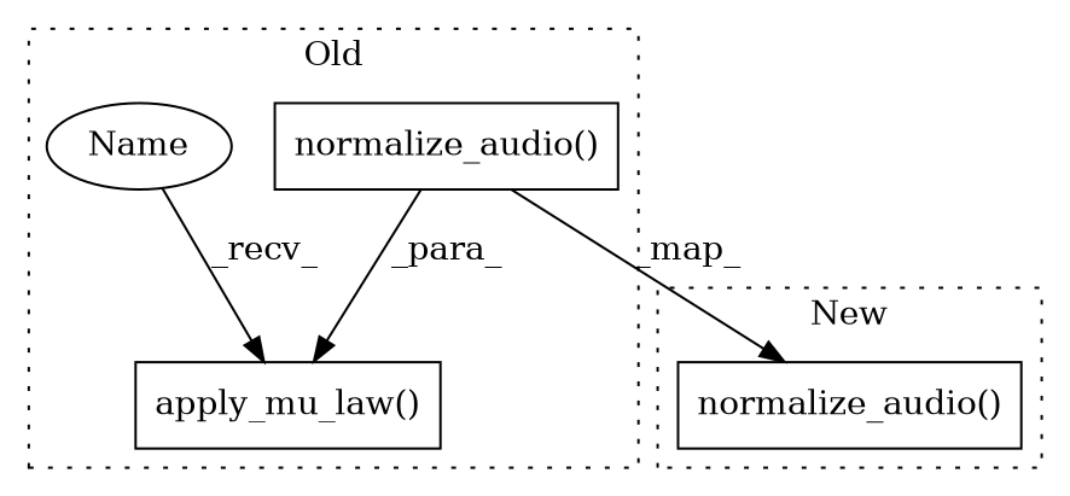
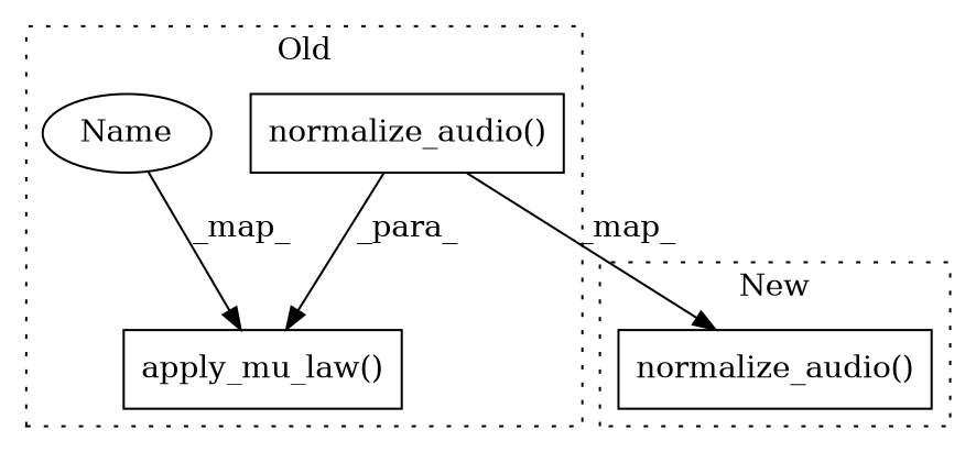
  digraph {
    node [a=75 l="21,1" shape=box]
    n1 [label="normalize_audio()" s="5709,5735"]
    n2 [l="18,1" label="apply_mu_law()" s="5678,5737"]
    n3 [a=87 l=4 label=Name s=5678 shape=ellipse]
    n4 [label="normalize_audio()" s="5750,5776"]
    subgraph cluster_1 {
      label=Old
      style=dotted
      n1
      n2
      n3
    }
    subgraph cluster_2 {
      label=New
      style=dotted
      n4
    }
    n1 -> n2 [label=_para_]
    n1 -> n4 [label=_map_]
-   n3 -> n2 [label=_recv_]
+   n3 -> n2 [label=_map_]
  }
